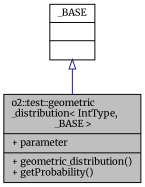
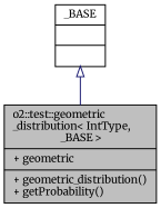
  digraph {
    fontname=Merriweather
    node [color=black fontname=Merriweather fontsize=10 shape=record]
-   n1 [fillcolor=grey75 fontcolor=black height=0.2 label="{o2::test::geometric\l_distribution\< IntType,\l _BASE \>\n|+ parameter\l|+ geometric_distribution()\l+ getProbability()\l}" style=filled width=0.4]
+   n1 [fillcolor=grey75 fontcolor=black height=0.2 label="{o2::test::geometric\l_distribution\< IntType,\l _BASE \>\n|+ geometric\l|+ geometric_distribution()\l+ getProbability()\l}" style=filled width=0.4]
    n2 [height=0.2 label="{_BASE\n||}" width=0.4]
    n2 -> n1 [arrowtail=onormal color=midnightblue dir=back fontname=Merriweather fontsize=10 labelfontname=Helvetica labelfontsize=10 style=solid]
  }
